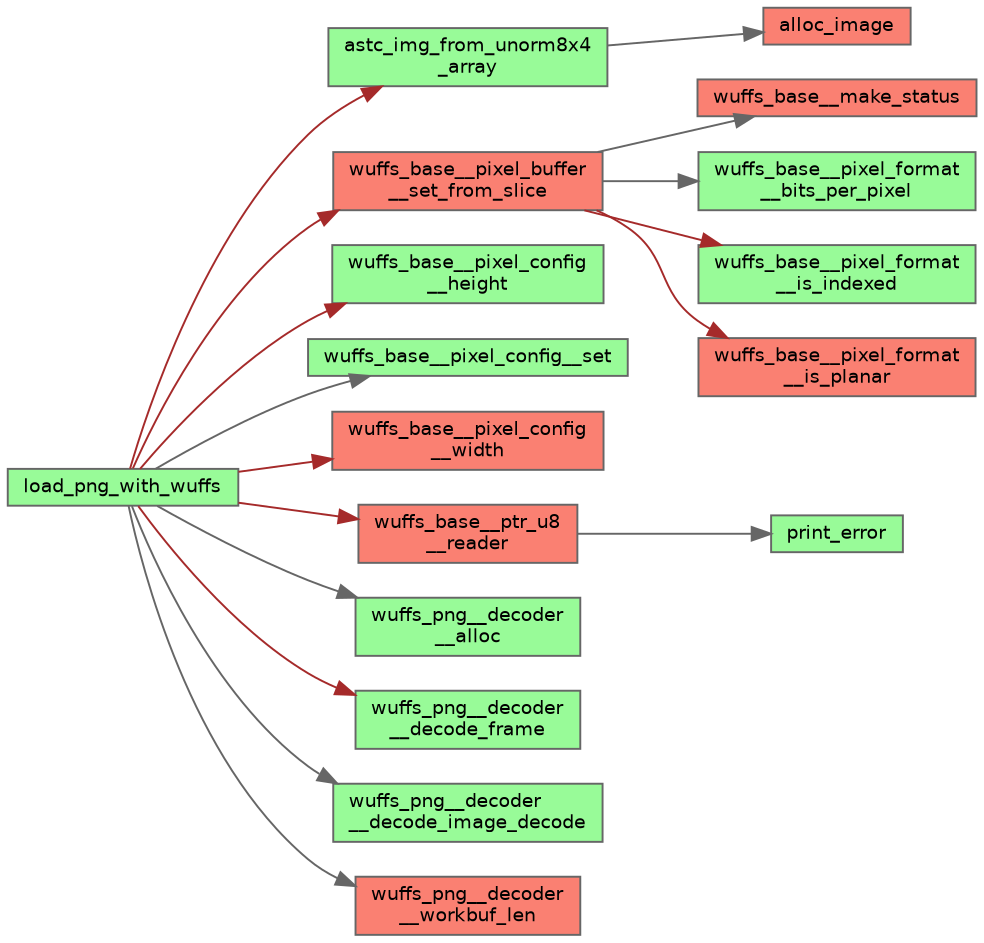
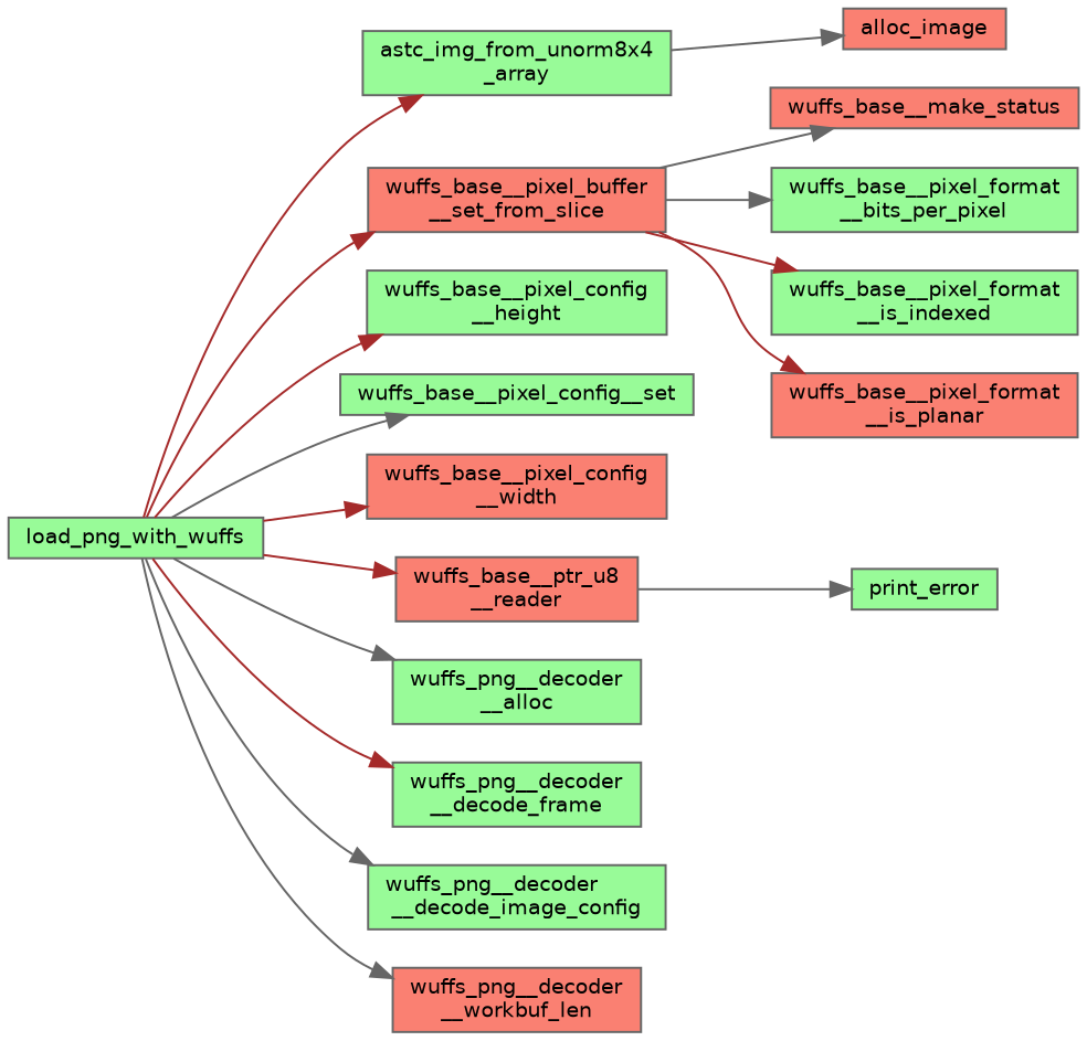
  digraph {
    rankdir=LR
    node [color=grey40 fillcolor=palegreen fontname=Helvetica fontsize=10 shape=box style=filled]
    edge [color=brown fontname=Helvetica fontsize=10 labelfontname=Helvetica labelfontsize=10 style=solid]
    n1 [color=gray40 fontcolor=black height=0.2 label=load_png_with_wuffs width=0.4]
    n2 [height=0.2 label="astc_img_from_unorm8x4\l_array" width=0.4]
    n3 [fillcolor=salmon height=0.2 label="wuffs_base__pixel_buffer\l__set_from_slice" width=0.4]
    n4 [height=0.2 label="wuffs_base__pixel_config\l__height" width=0.4]
    n5 [height=0.2 label=wuffs_base__pixel_config__set width=0.4]
    n6 [fillcolor=salmon height=0.2 label="wuffs_base__pixel_config\l__width" width=0.4]
    n7 [fillcolor=salmon height=0.2 label="wuffs_base__ptr_u8\l__reader" width=0.4]
    n8 [height=0.2 label="wuffs_png__decoder\l__alloc" width=0.4]
    n9 [height=0.2 label="wuffs_png__decoder\l__decode_frame" width=0.4]
-   n10 [height=0.2 label="wuffs_png__decoder\l__decode_image_decode" width=0.4]
+   n10 [height=0.2 label="wuffs_png__decoder\l__decode_image_config" width=0.4]
    n11 [fillcolor=salmon height=0.2 label="wuffs_png__decoder\l__workbuf_len" width=0.4]
    n12 [fillcolor=salmon height=0.2 label=alloc_image width=0.4]
    n13 [height=0.2 label=print_error width=0.4]
    n14 [fillcolor=salmon height=0.2 label=wuffs_base__make_status width=0.4]
    n15 [height=0.2 label="wuffs_base__pixel_format\l__bits_per_pixel" width=0.4]
    n16 [height=0.2 label="wuffs_base__pixel_format\l__is_indexed" width=0.4]
    n17 [fillcolor=salmon height=0.2 label="wuffs_base__pixel_format\l__is_planar" width=0.4]
    n1 -> n2
    n1 -> n3
    n1 -> n4
    n1 -> n5 [color=gray40]
    n1 -> n6
    n1 -> n7
    n1 -> n8 [color=gray40]
    n1 -> n9
    n1 -> n10 [color=gray40]
    n1 -> n11 [color=gray40]
    n2 -> n12 [color=gray40]
    n3 -> n14 [color=gray40]
    n3 -> n15 [color=gray40]
    n3 -> n16
    n3 -> n17
    n7 -> n13 [color=gray40]
  }
